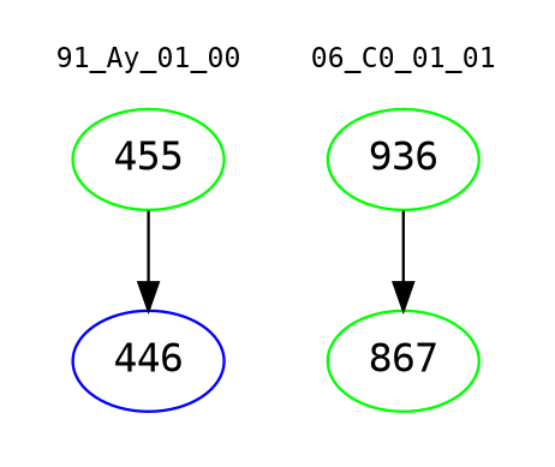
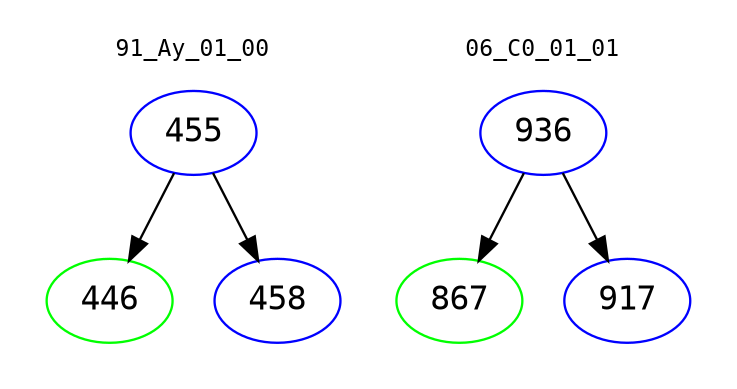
  digraph {
    fontname="DejaVu Sans Mono"
    node [color=blue fontname="DejaVu Sans Mono"]
    edge [color=black fontname="DejaVu Sans Mono"]
-   n1 [color=green label=455]
-   n2 [label=446]
-   n4 [color=green label=936]
+   n1 [label=455]
+   n2 [color=green label=446]
+   n3 [label=458]
+   n4 [label=936]
    n5 [color=green label=867]
+   n6 [label=917]
    subgraph cluster_1 {
      color=white
      fontsize=10
      label="91_Ay_01_00"
      n1
      n2
+     n3
    }
    subgraph cluster_2 {
      color=white
      fontsize=10
      label="06_C0_01_01"
      n4
      n5
+     n6
    }
    n1 -> n2
+   n1 -> n3
    n4 -> n5
+   n4 -> n6
  }
